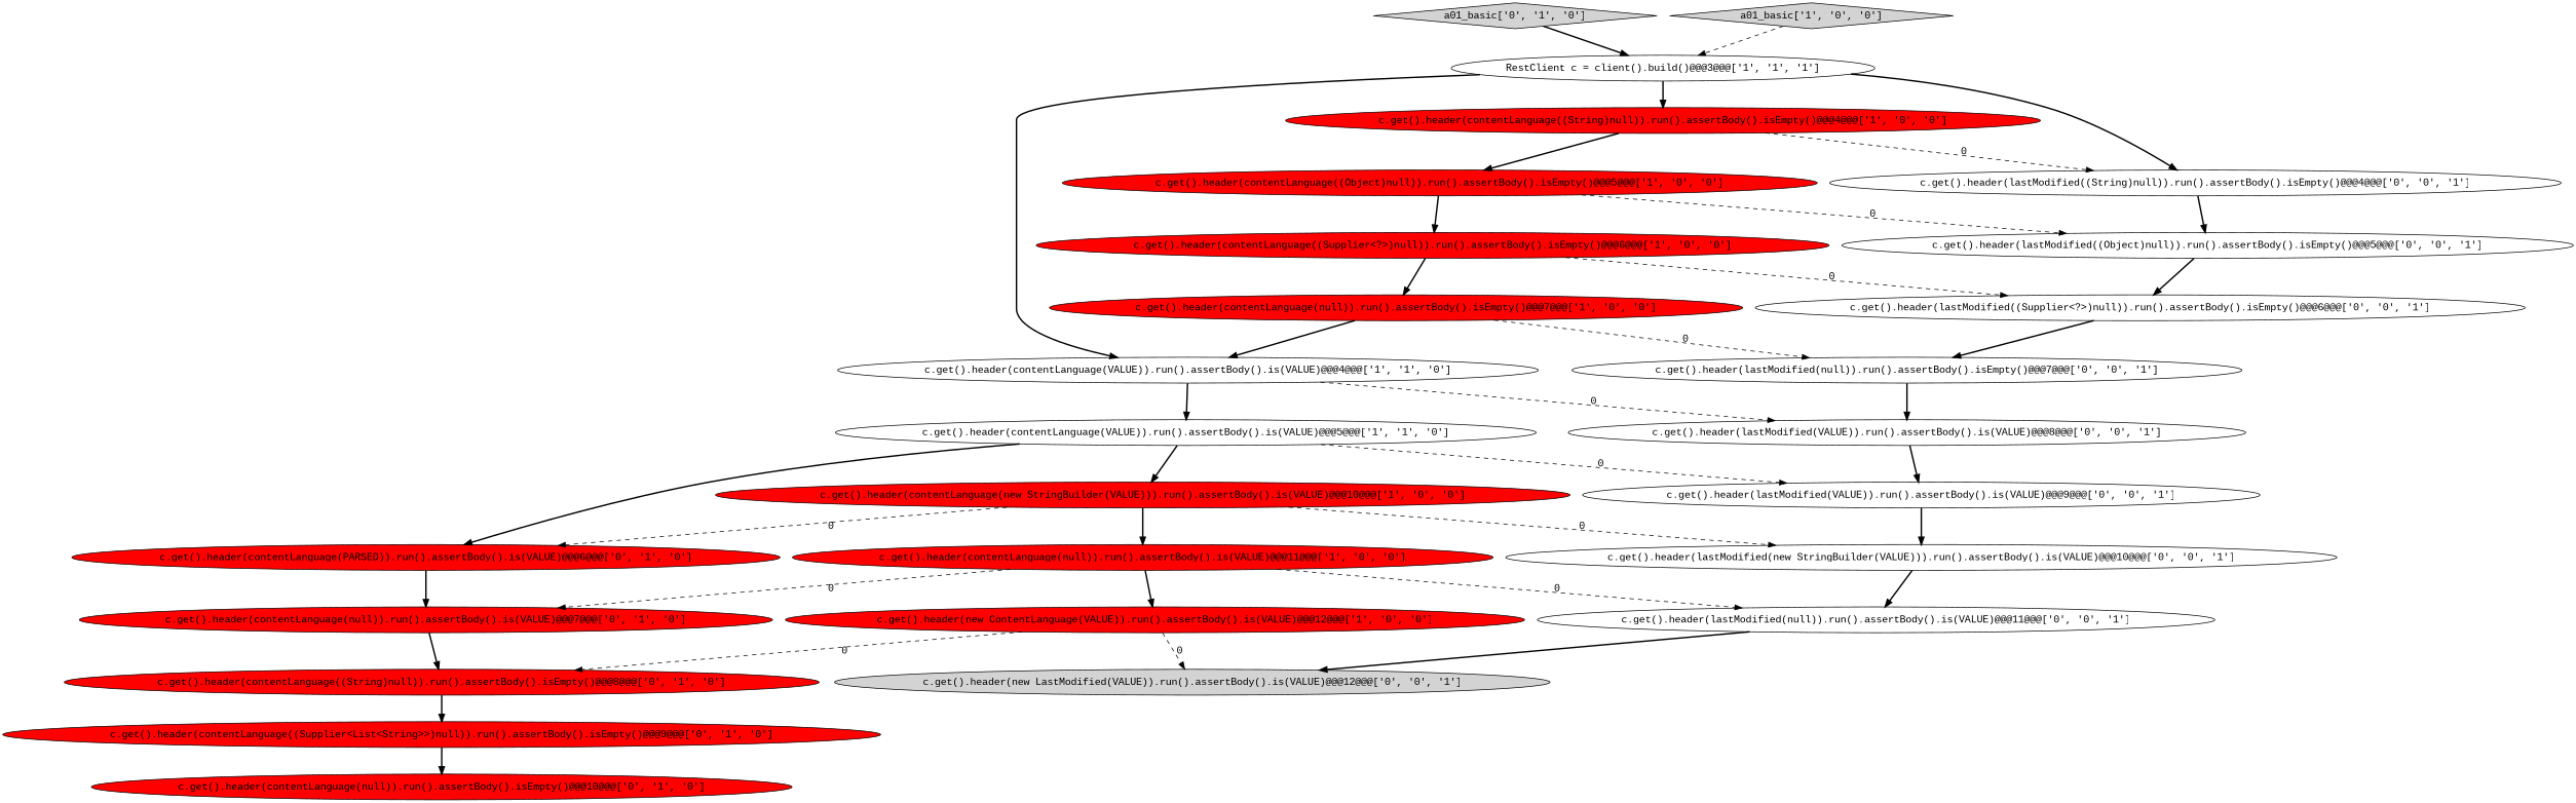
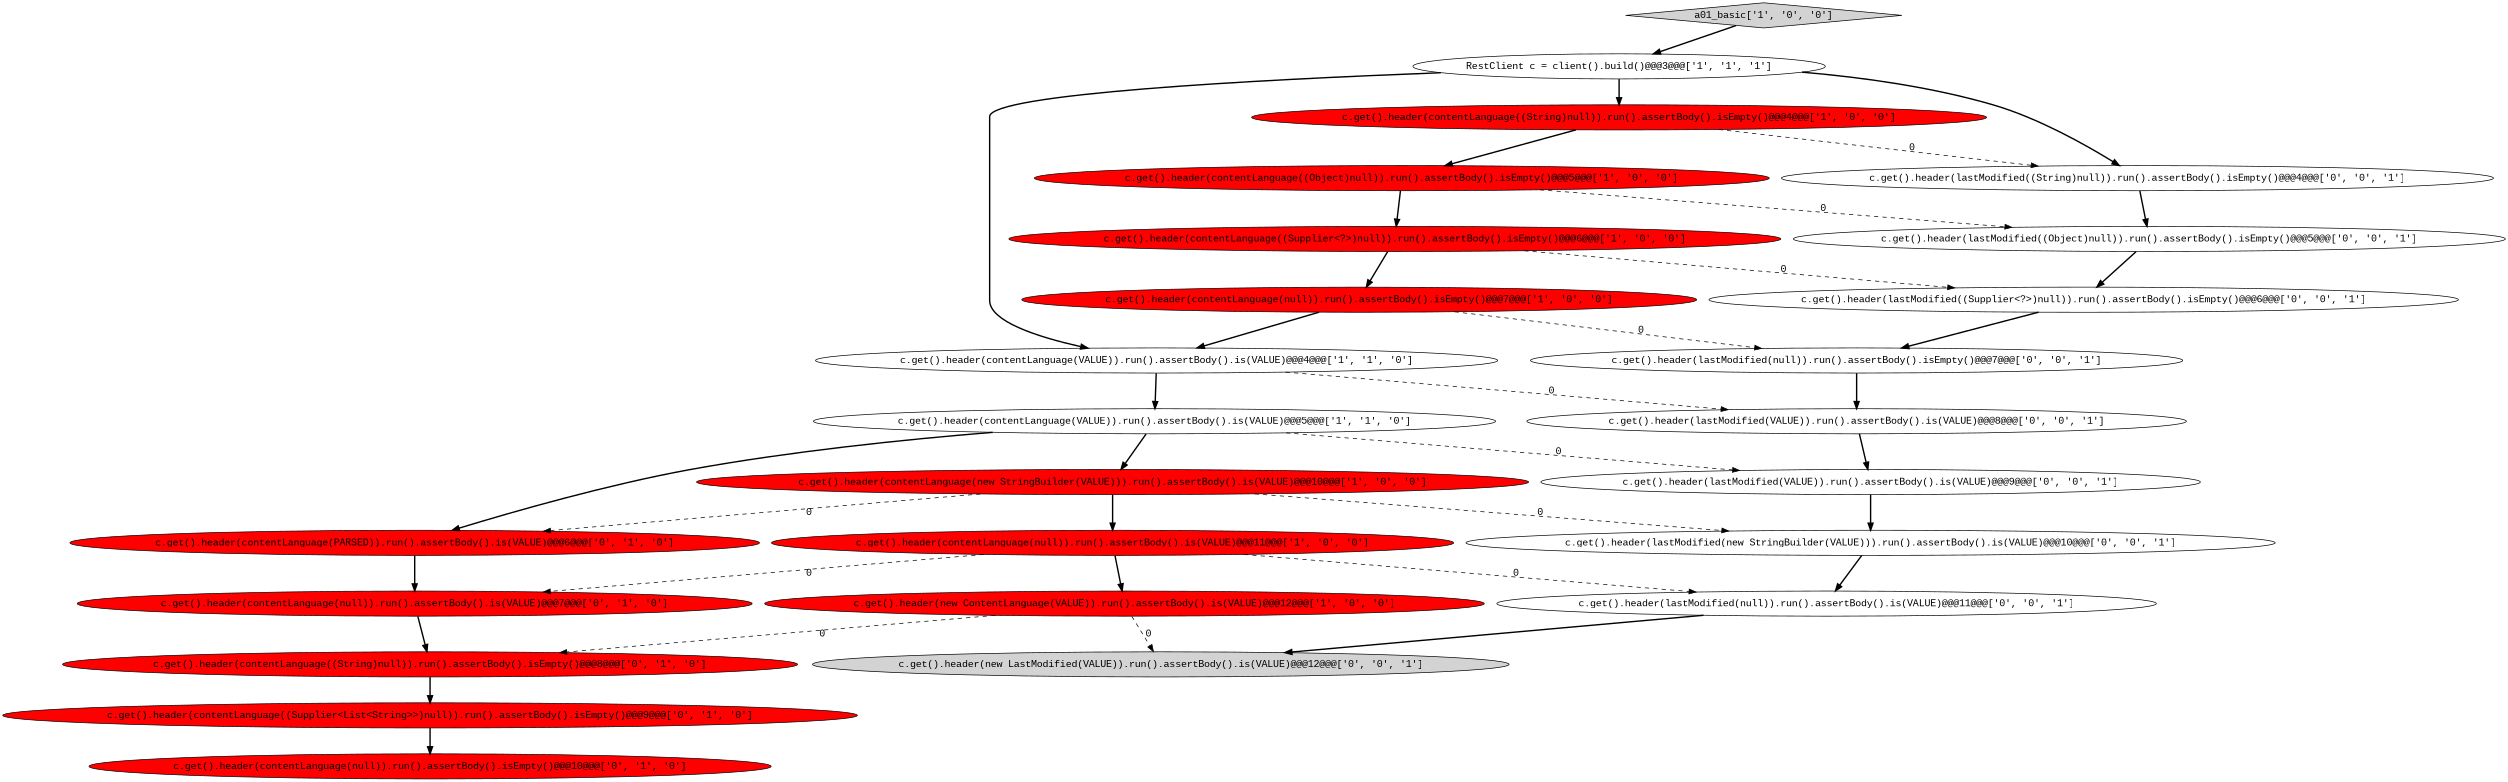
  digraph {
    fontname="Liberation Mono"
    node [fillcolor=red fontname="Liberation Mono" shape=ellipse style=filled]
    edge [fontname="Liberation Mono" style=bold]
    n1 [label="c.get().header(contentLanguage(null)).run().assertBody().isEmpty()@@@7@@@['1', '0', '0']"]
    n2 [fillcolor=white label="c.get().header(contentLanguage(VALUE)).run().assertBody().is(VALUE)@@@4@@@['1', '1', '0']"]
    n3 [fillcolor=white label="c.get().header(lastModified(null)).run().assertBody().isEmpty()@@@7@@@['0', '0', '1']"]
    n4 [fillcolor=white label="c.get().header(lastModified(VALUE)).run().assertBody().is(VALUE)@@@8@@@['0', '0', '1']"]
    n5 [fillcolor=white label="c.get().header(contentLanguage(VALUE)).run().assertBody().is(VALUE)@@@5@@@['1', '1', '0']"]
    n6 [fillcolor=white label="c.get().header(lastModified(VALUE)).run().assertBody().is(VALUE)@@@9@@@['0', '0', '1']"]
    n7 [fillcolor=white label="c.get().header(lastModified(new StringBuilder(VALUE))).run().assertBody().is(VALUE)@@@10@@@['0', '0', '1']"]
    n8 [fillcolor=white label="c.get().header(lastModified(null)).run().assertBody().is(VALUE)@@@11@@@['0', '0', '1']"]
    n9 [fillcolor=lightgray label="c.get().header(new LastModified(VALUE)).run().assertBody().is(VALUE)@@@12@@@['0', '0', '1']"]
    n10 [label="c.get().header(new ContentLanguage(VALUE)).run().assertBody().is(VALUE)@@@12@@@['1', '0', '0']"]
    n11 [label="c.get().header(contentLanguage((String)null)).run().assertBody().isEmpty()@@@8@@@['0', '1', '0']"]
    n12 [label="c.get().header(contentLanguage((Supplier<List<String>>)null)).run().assertBody().isEmpty()@@@9@@@['0', '1', '0']"]
    n13 [label="c.get().header(contentLanguage(new StringBuilder(VALUE))).run().assertBody().is(VALUE)@@@10@@@['1', '0', '0']"]
    n14 [label="c.get().header(contentLanguage(PARSED)).run().assertBody().is(VALUE)@@@6@@@['0', '1', '0']"]
    n15 [label="c.get().header(contentLanguage((String)null)).run().assertBody().isEmpty()@@@4@@@['1', '0', '0']"]
    n16 [fillcolor=white label="c.get().header(lastModified((String)null)).run().assertBody().isEmpty()@@@4@@@['0', '0', '1']"]
    n17 [label="c.get().header(contentLanguage((Object)null)).run().assertBody().isEmpty()@@@5@@@['1', '0', '0']"]
    n18 [fillcolor=white label="c.get().header(lastModified((Object)null)).run().assertBody().isEmpty()@@@5@@@['0', '0', '1']"]
    n19 [label="c.get().header(contentLanguage((Supplier<?>)null)).run().assertBody().isEmpty()@@@6@@@['1', '0', '0']"]
    n20 [fillcolor=white label="c.get().header(lastModified((Supplier<?>)null)).run().assertBody().isEmpty()@@@6@@@['0', '0', '1']"]
    n21 [label="c.get().header(contentLanguage(null)).run().assertBody().is(VALUE)@@@11@@@['1', '0', '0']"]
    n22 [label="c.get().header(contentLanguage(null)).run().assertBody().is(VALUE)@@@7@@@['0', '1', '0']"]
    n23 [fillcolor=white label="RestClient c = client().build()@@@3@@@['1', '1', '1']"]
-   n24 [fillcolor=lightgray label="a01_basic['0', '1', '0']" shape=diamond]
    n25 [label="c.get().header(contentLanguage(null)).run().assertBody().isEmpty()@@@10@@@['0', '1', '0']"]
    n26 [fillcolor=lightgray label="a01_basic['1', '0', '0']" shape=diamond]
    n1 -> n2
    n1 -> n3 [label=0 style=dashed]
    n2 -> n4 [label=0 style=dashed]
    n2 -> n5
    n3 -> n4
    n4 -> n6
    n5 -> n6 [label=0 style=dashed]
    n5 -> n13
    n5 -> n14
    n6 -> n7
    n7 -> n8
    n8 -> n9
    n10 -> n9 [label=0 style=dashed]
    n10 -> n11 [label=0 style=dashed]
    n11 -> n12
    n12 -> n25
    n13 -> n7 [label=0 style=dashed]
    n13 -> n14 [label=0 style=dashed]
    n13 -> n21
    n14 -> n22
    n15 -> n16 [label=0 style=dashed]
    n15 -> n17
    n16 -> n18
    n17 -> n18 [label=0 style=dashed]
    n17 -> n19
    n18 -> n20
    n19 -> n1
    n19 -> n20 [label=0 style=dashed]
    n20 -> n3
    n21 -> n8 [label=0 style=dashed]
    n21 -> n10
    n21 -> n22 [label=0 style=dashed]
    n22 -> n11
    n23 -> n2
    n23 -> n15
    n23 -> n16
-   n24 -> n23
-   n26 -> n23 [style=dashed]
+   n26 -> n23
  }
